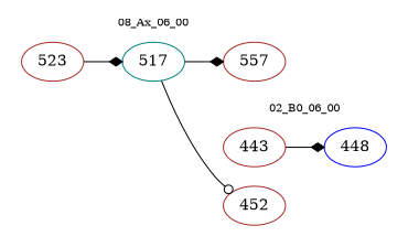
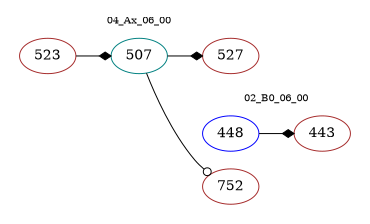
  digraph {
    rankdir=LR
    node [color=brown]
    edge [arrowhead=diamond color=black]
    n1 [label=523]
-   n2 [color=teal label=517]
-   n3 [label=557]
+   n2 [color=teal label=507]
+   n3 [label=527]
    n4 [color=blue label=448]
    n5 [label=443]
-   n6 [label=452]
+   n6 [label=752]
    subgraph cluster_1 {
      color=white
      fontsize=10
-     label="08_Ax_06_00"
+     label="04_Ax_06_00"
      n1
      n2
      n3
    }
    subgraph cluster_2 {
      color=white
      fontsize=10
      label="02_B0_06_00"
      n4
      n5
      n6
    }
    n1 -> n2
    n2 -> n3
    n2 -> n6 [arrowhead=odot]
-   n5 -> n4
+   n4 -> n5
  }
